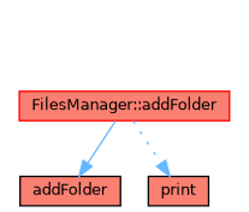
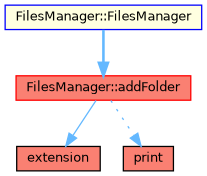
  digraph {
    rankdir=TB
    node [color=black fillcolor=salmon fontname=Helvetica fontsize=10 shape=box style=filled]
    edge [color=steelblue1 fontname=Helvetica fontsize=10 labelfontname=Helvetica labelfontsize=10]
+   n1 [color=blue fillcolor=lightyellow fontcolor=black height=0.2 label="FilesManager::FilesManager" width=0.4]
    n2 [color=red height=0.2 label="FilesManager::addFolder" width=0.4]
-   n3 [height=0.2 label=addFolder width=0.4]
+   n3 [height=0.2 label=extension width=0.4]
    n4 [height=0.2 label=print width=0.4]
+   n1 -> n2 [style=bold]
    n2 -> n3 [style=solid]
    n2 -> n4 [style=dotted]
  }
